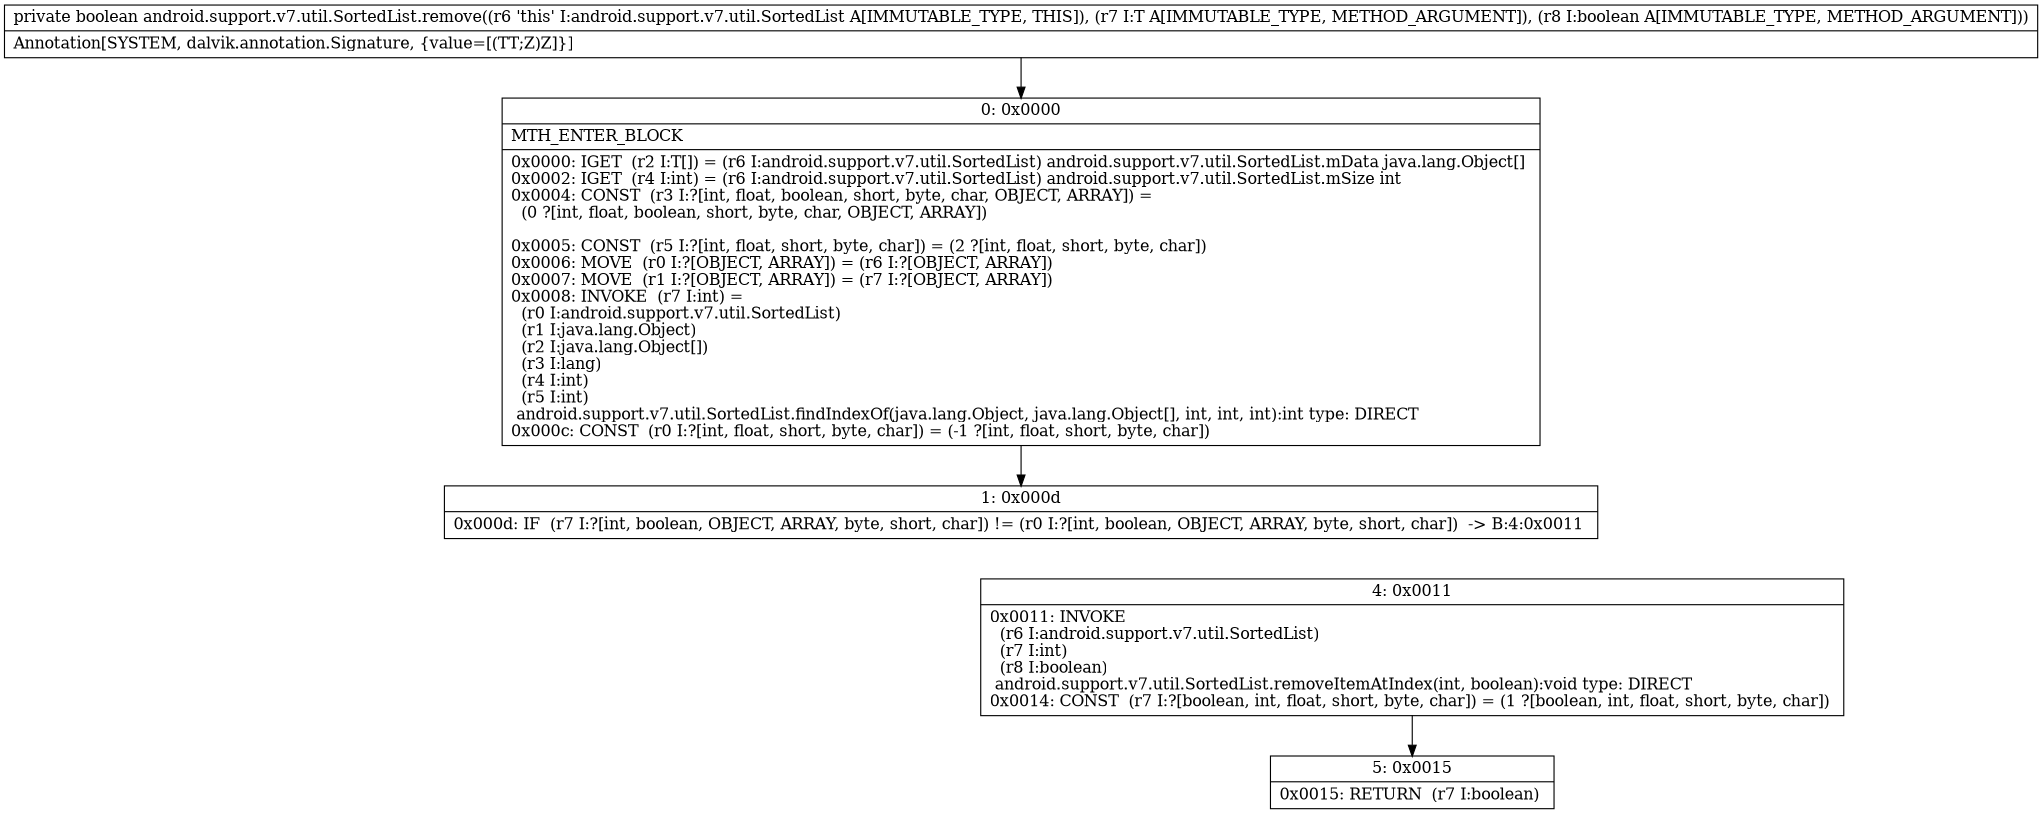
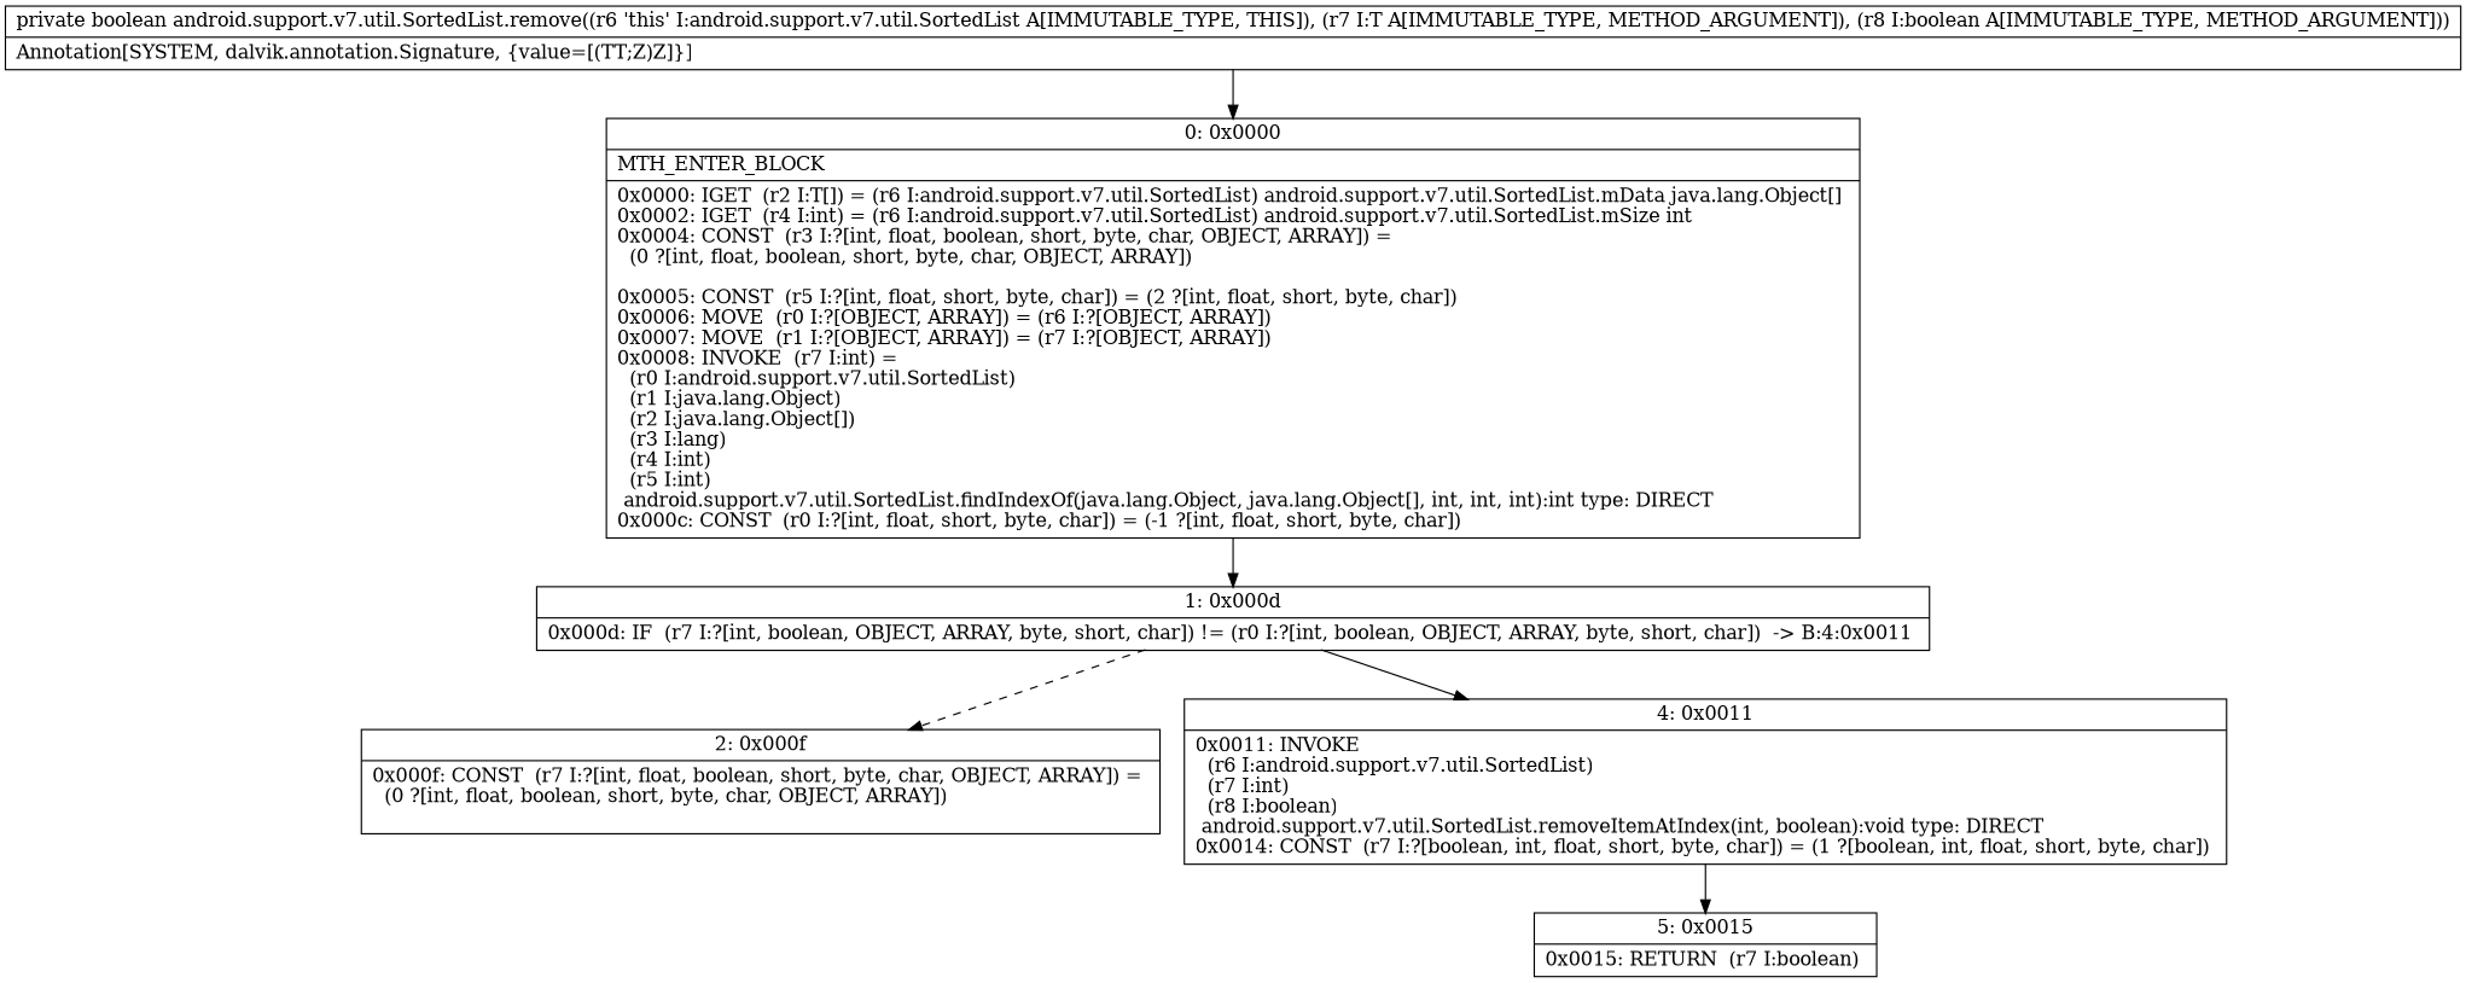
  digraph {
    node [shape=record]
    n1 [label="{0\:\ 0x0000|MTH_ENTER_BLOCK\l|0x0000: IGET  (r2 I:T[]) = (r6 I:android.support.v7.util.SortedList) android.support.v7.util.SortedList.mData java.lang.Object[] \l0x0002: IGET  (r4 I:int) = (r6 I:android.support.v7.util.SortedList) android.support.v7.util.SortedList.mSize int \l0x0004: CONST  (r3 I:?[int, float, boolean, short, byte, char, OBJECT, ARRAY]) = \l  (0 ?[int, float, boolean, short, byte, char, OBJECT, ARRAY])\l \l0x0005: CONST  (r5 I:?[int, float, short, byte, char]) = (2 ?[int, float, short, byte, char]) \l0x0006: MOVE  (r0 I:?[OBJECT, ARRAY]) = (r6 I:?[OBJECT, ARRAY]) \l0x0007: MOVE  (r1 I:?[OBJECT, ARRAY]) = (r7 I:?[OBJECT, ARRAY]) \l0x0008: INVOKE  (r7 I:int) = \l  (r0 I:android.support.v7.util.SortedList)\l  (r1 I:java.lang.Object)\l  (r2 I:java.lang.Object[])\l  (r3 I:lang)\l  (r4 I:int)\l  (r5 I:int)\l android.support.v7.util.SortedList.findIndexOf(java.lang.Object, java.lang.Object[], int, int, int):int type: DIRECT \l0x000c: CONST  (r0 I:?[int, float, short, byte, char]) = (\-1 ?[int, float, short, byte, char]) \l}"]
    n2 [label="{1\:\ 0x000d|0x000d: IF  (r7 I:?[int, boolean, OBJECT, ARRAY, byte, short, char]) != (r0 I:?[int, boolean, OBJECT, ARRAY, byte, short, char])  \-\> B:4:0x0011 \l}"]
+   n3 [label="{2\:\ 0x000f|0x000f: CONST  (r7 I:?[int, float, boolean, short, byte, char, OBJECT, ARRAY]) = \l  (0 ?[int, float, boolean, short, byte, char, OBJECT, ARRAY])\l \l}"]
    n4 [label="{4\:\ 0x0011|0x0011: INVOKE  \l  (r6 I:android.support.v7.util.SortedList)\l  (r7 I:int)\l  (r8 I:boolean)\l android.support.v7.util.SortedList.removeItemAtIndex(int, boolean):void type: DIRECT \l0x0014: CONST  (r7 I:?[boolean, int, float, short, byte, char]) = (1 ?[boolean, int, float, short, byte, char]) \l}"]
    n5 [label="{5\:\ 0x0015|0x0015: RETURN  (r7 I:boolean) \l}"]
    n6 [label="{private boolean android.support.v7.util.SortedList.remove((r6 'this' I:android.support.v7.util.SortedList A[IMMUTABLE_TYPE, THIS]), (r7 I:T A[IMMUTABLE_TYPE, METHOD_ARGUMENT]), (r8 I:boolean A[IMMUTABLE_TYPE, METHOD_ARGUMENT]))  | Annotation[SYSTEM, dalvik.annotation.Signature, \{value=[(TT;Z)Z]\}]\l}"]
    n1 -> n2
+   n2 -> n3 [style=dashed]
+   n2 -> n4
    n4 -> n5
    n6 -> n1
  }
